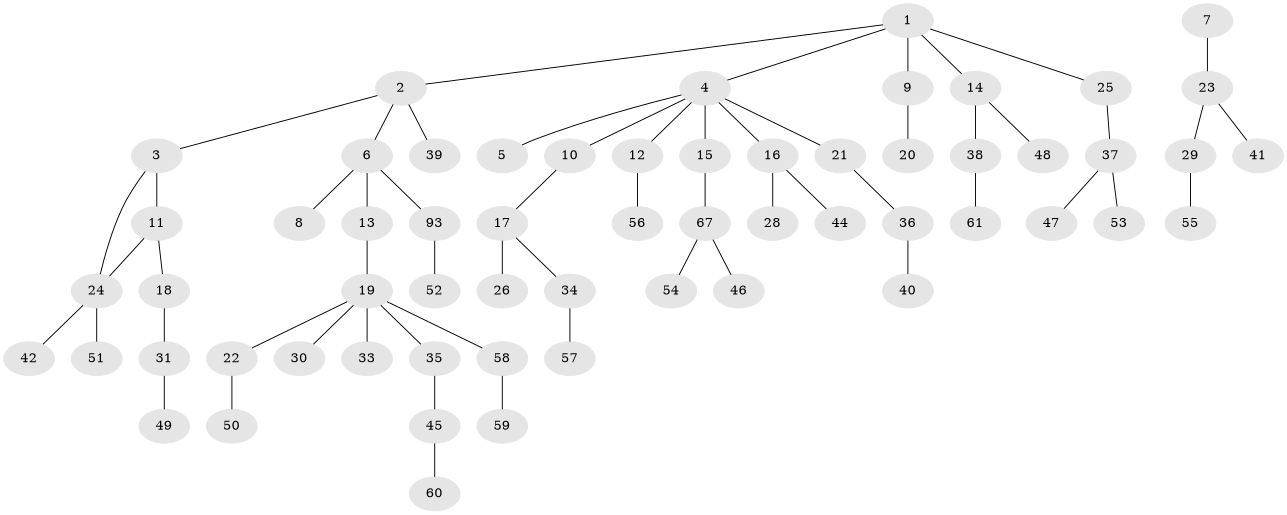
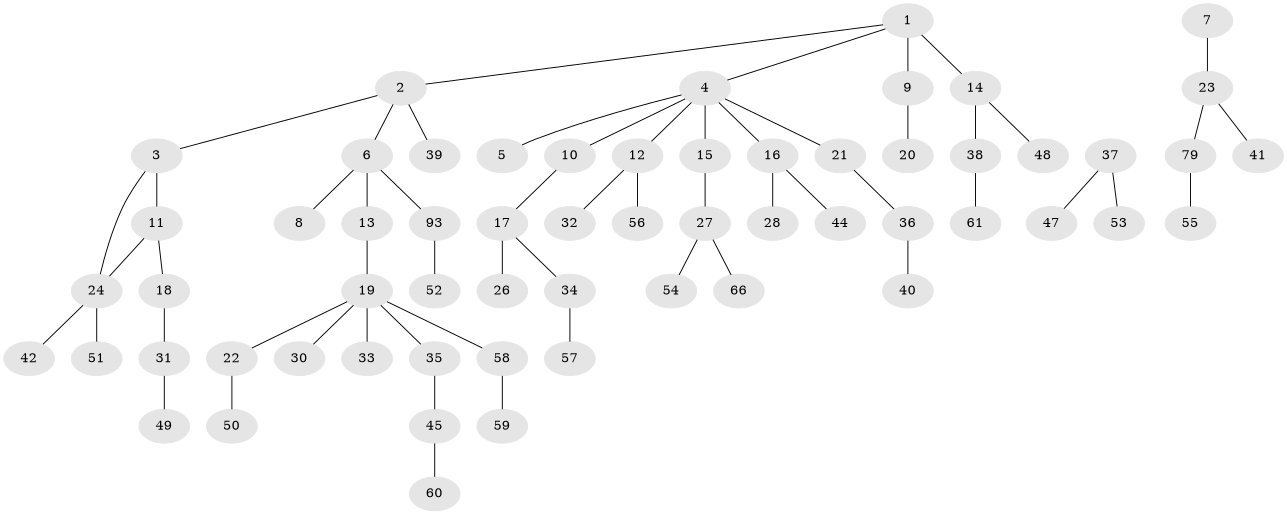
  graph {
    node [color=gray90 style=filled]
    1
    2
    4
    9
    14
-   25
    3
    6
    39
    5
    10
    12
    15
    16
    21
    20
    38
    48
    37
    11
    24
    8
    13
    n24 [label=93]
    7
    23
    18
    17
+   32
    56
-   27 [label=67]
+   27
    28
    44
    36
    19
    52
-   29
+   29 [label=79]
    41
    26
    34
    31
    42
    51
    22
    30
    33
    35
    58
    61
    54
-   46
+   46 [label=66]
    57
    49
    50
    45
    59
    40
    55
    47
    53
    60
    1 -- 2
    1 -- 4
    1 -- 9
    1 -- 14
-   1 -- 25
    2 -- 3
    2 -- 6
    2 -- 39
    4 -- 5
    4 -- 10
    4 -- 12
    4 -- 15
    4 -- 16
    4 -- 21
    9 -- 20
    14 -- 38
    14 -- 48
-   25 -- 37
    3 -- 11
    3 -- 24
    6 -- 8
    6 -- 13
    6 -- n24
    10 -- 17
+   12 -- 32
    12 -- 56
    15 -- 27
    16 -- 28
    16 -- 44
    21 -- 36
    38 -- 61
    37 -- 47
    37 -- 53
    11 -- 24
    11 -- 18
    24 -- 42
    24 -- 51
    13 -- 19
    n24 -- 52
    7 -- 23
    23 -- 29
    23 -- 41
    18 -- 31
    17 -- 26
    17 -- 34
    27 -- 54
    27 -- 46
    36 -- 40
    19 -- 22
    19 -- 30
    19 -- 33
    19 -- 35
    19 -- 58
    29 -- 55
    34 -- 57
    31 -- 49
    22 -- 50
    35 -- 45
    58 -- 59
    45 -- 60
  }
